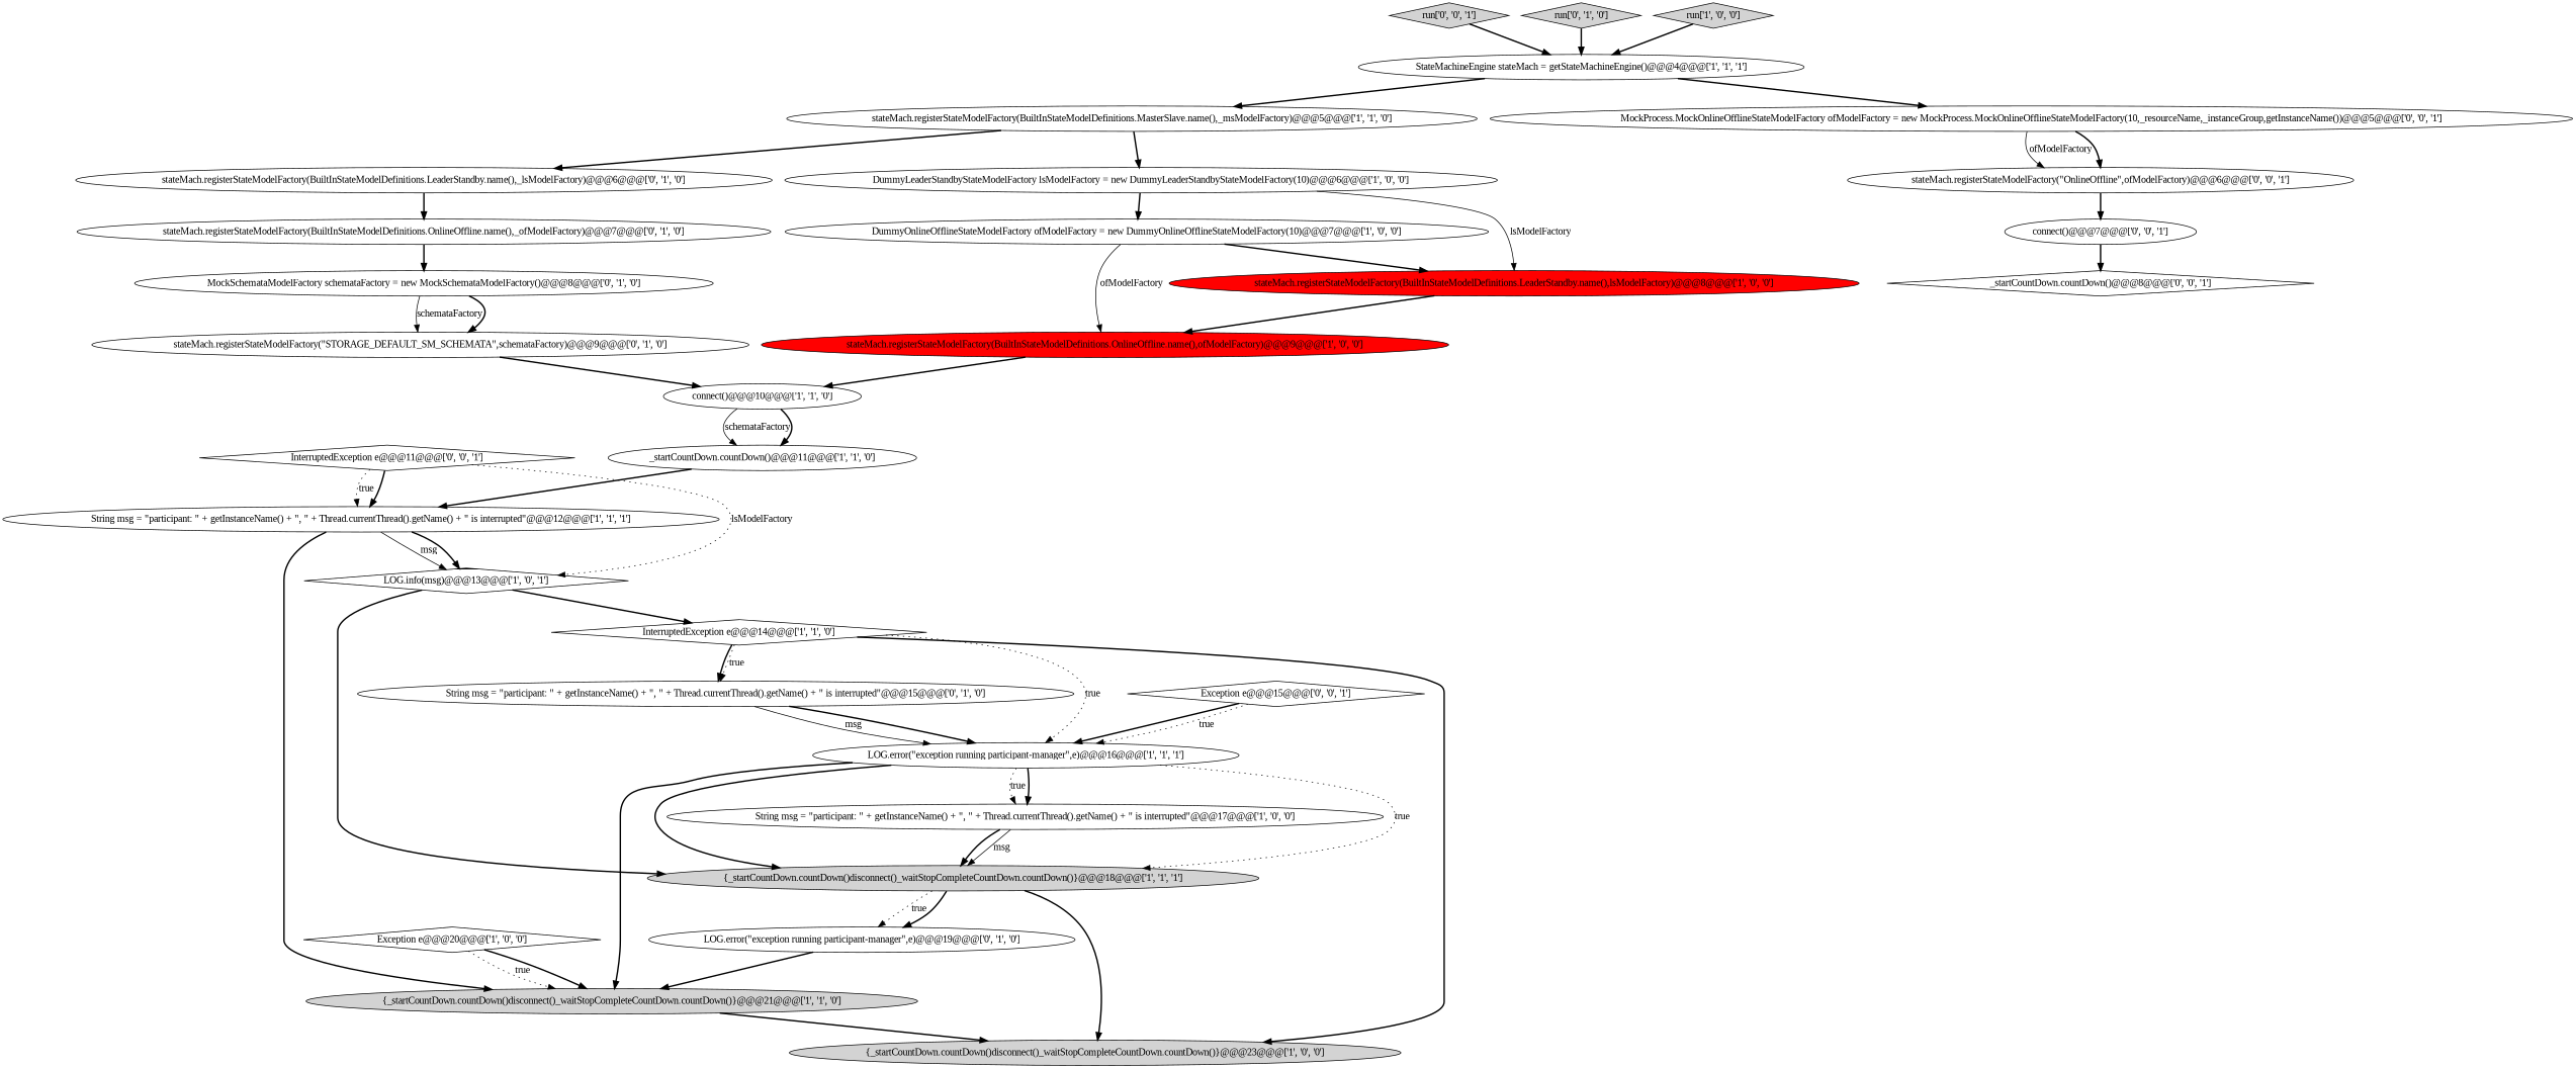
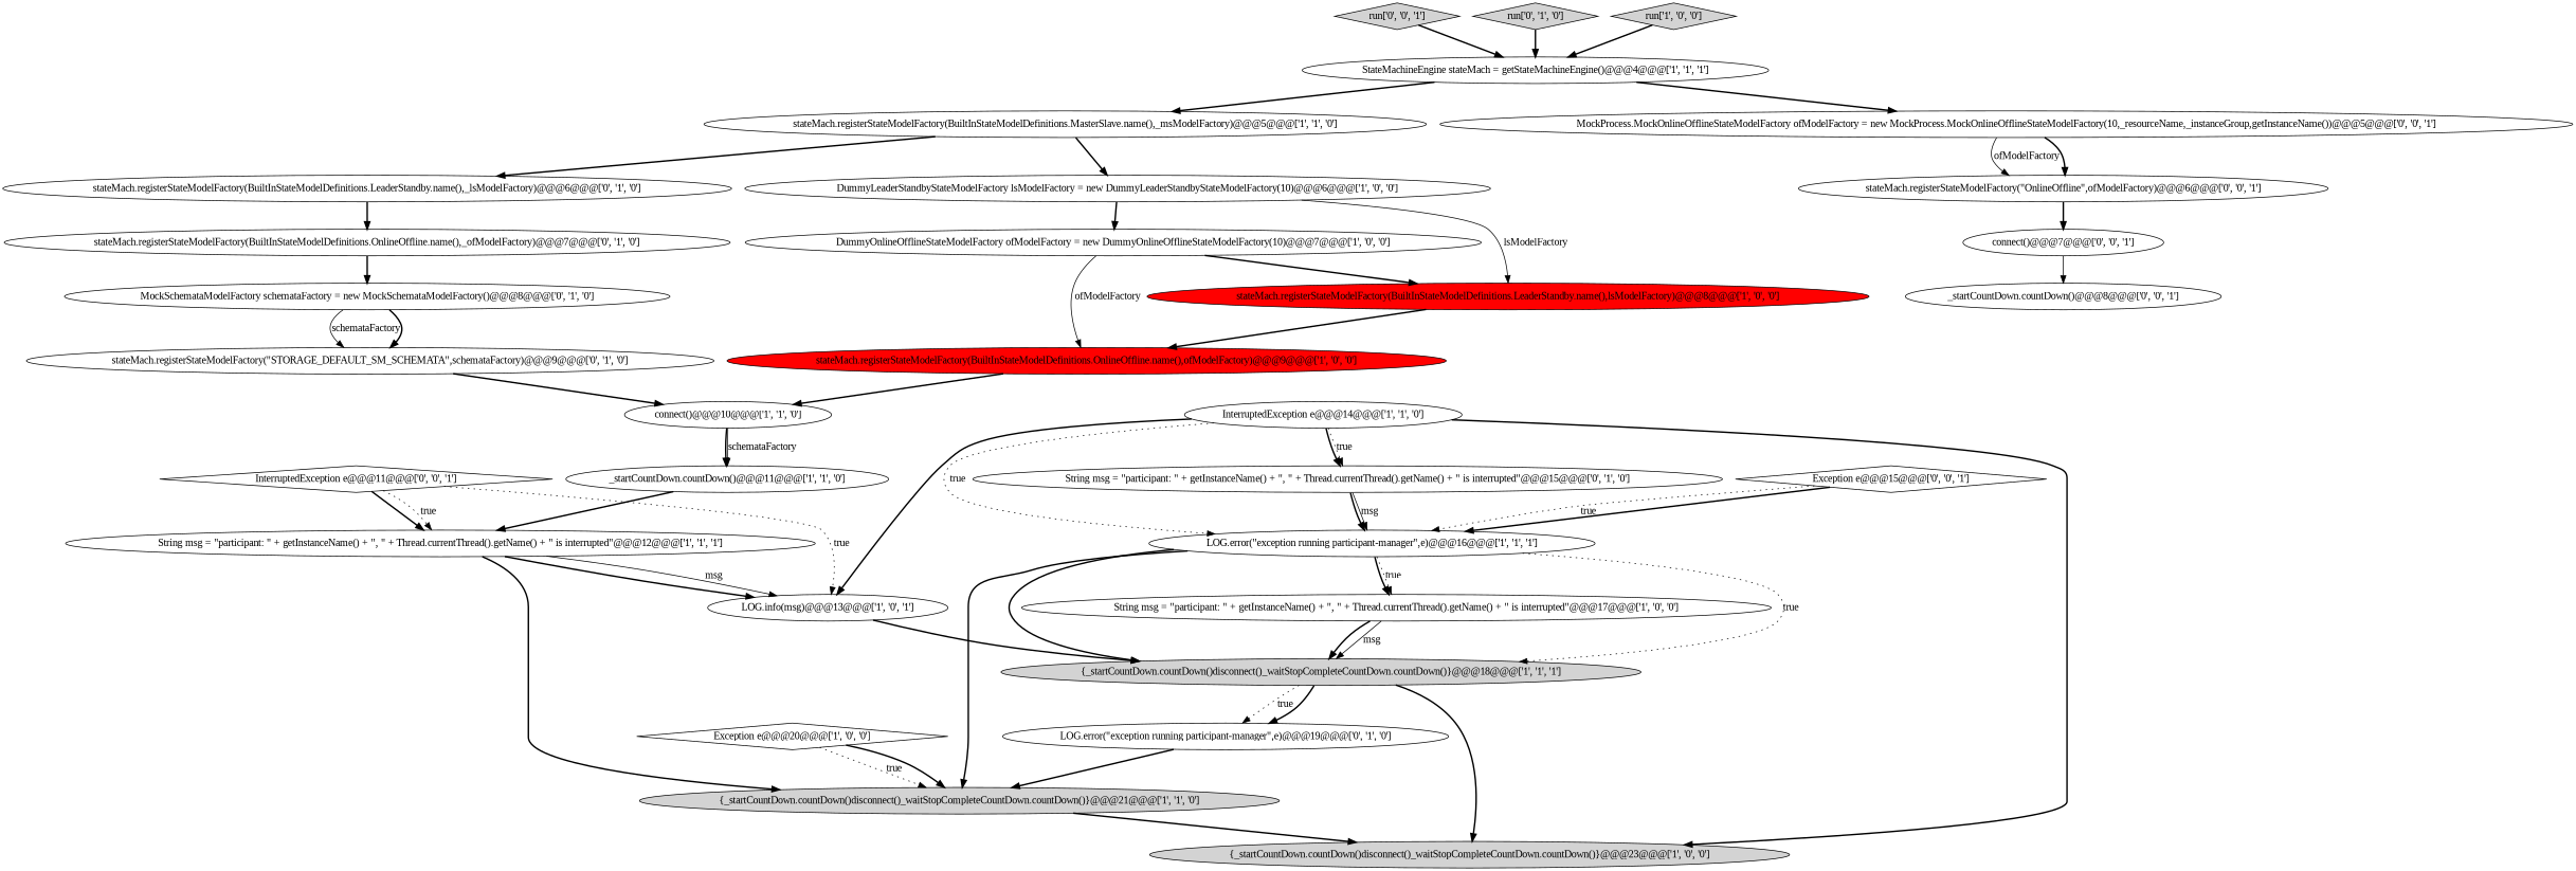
  digraph {
    fontname="Liberation Serif"
    node [fillcolor=white fontname="Liberation Serif" shape=ellipse style=filled]
    edge [fontname="Liberation Serif" style=bold]
    n1 [label="String msg = \"participant: \" + getInstanceName() + \", \" + Thread.currentThread().getName() + \" is interrupted\"@@@17@@@['1', '0', '0']"]
    n2 [fillcolor=lightgray label="{_startCountDown.countDown()disconnect()_waitStopCompleteCountDown.countDown()}@@@18@@@['1', '1', '1']"]
    n3 [fillcolor=lightgray label="{_startCountDown.countDown()disconnect()_waitStopCompleteCountDown.countDown()}@@@23@@@['1', '0', '0']"]
    n4 [label="LOG.error(\"exception running participant-manager\",e)@@@19@@@['0', '1', '0']"]
    n5 [label="stateMach.registerStateModelFactory(BuiltInStateModelDefinitions.OnlineOffline.name(),_ofModelFactory)@@@7@@@['0', '1', '0']"]
    n6 [label="MockSchemataModelFactory schemataFactory = new MockSchemataModelFactory()@@@8@@@['0', '1', '0']"]
    n7 [label="stateMach.registerStateModelFactory(\"STORAGE_DEFAULT_SM_SCHEMATA\",schemataFactory)@@@9@@@['0', '1', '0']"]
    n8 [label="connect()@@@7@@@['0', '0', '1']"]
-   n9 [label="_startCountDown.countDown()@@@8@@@['0', '0', '1']" shape=diamond]
+   n9 [label="_startCountDown.countDown()@@@8@@@['0', '0', '1']"]
    n10 [label="String msg = \"participant: \" + getInstanceName() + \", \" + Thread.currentThread().getName() + \" is interrupted\"@@@12@@@['1', '1', '1']"]
-   n11 [label="LOG.info(msg)@@@13@@@['1', '0', '1']" shape=diamond]
+   n11 [label="LOG.info(msg)@@@13@@@['1', '0', '1']"]
    n12 [fillcolor=lightgray label="{_startCountDown.countDown()disconnect()_waitStopCompleteCountDown.countDown()}@@@21@@@['1', '1', '0']"]
-   n13 [label="InterruptedException e@@@14@@@['1', '1', '0']" shape=diamond]
+   n13 [label="InterruptedException e@@@14@@@['1', '1', '0']"]
    n14 [label="Exception e@@@20@@@['1', '0', '0']" shape=diamond]
    n15 [label="DummyOnlineOfflineStateModelFactory ofModelFactory = new DummyOnlineOfflineStateModelFactory(10)@@@7@@@['1', '0', '0']"]
    n16 [fillcolor=red label="stateMach.registerStateModelFactory(BuiltInStateModelDefinitions.OnlineOffline.name(),ofModelFactory)@@@9@@@['1', '0', '0']"]
    n17 [fillcolor=red label="stateMach.registerStateModelFactory(BuiltInStateModelDefinitions.LeaderStandby.name(),lsModelFactory)@@@8@@@['1', '0', '0']"]
    n18 [label="connect()@@@10@@@['1', '1', '0']"]
    n19 [label="LOG.error(\"exception running participant-manager\",e)@@@16@@@['1', '1', '1']"]
    n20 [label="String msg = \"participant: \" + getInstanceName() + \", \" + Thread.currentThread().getName() + \" is interrupted\"@@@15@@@['0', '1', '0']"]
    n21 [label="MockProcess.MockOnlineOfflineStateModelFactory ofModelFactory = new MockProcess.MockOnlineOfflineStateModelFactory(10,_resourceName,_instanceGroup,getInstanceName())@@@5@@@['0', '0', '1']"]
    n22 [label="stateMach.registerStateModelFactory(\"OnlineOffline\",ofModelFactory)@@@6@@@['0', '0', '1']"]
    n23 [label="_startCountDown.countDown()@@@11@@@['1', '1', '0']"]
    n24 [fillcolor=lightgray label="run['0', '0', '1']" shape=diamond]
    n25 [label="StateMachineEngine stateMach = getStateMachineEngine()@@@4@@@['1', '1', '1']"]
    n26 [label="stateMach.registerStateModelFactory(BuiltInStateModelDefinitions.MasterSlave.name(),_msModelFactory)@@@5@@@['1', '1', '0']"]
    n27 [fillcolor=lightgray label="run['0', '1', '0']" shape=diamond]
    n28 [label="DummyLeaderStandbyStateModelFactory lsModelFactory = new DummyLeaderStandbyStateModelFactory(10)@@@6@@@['1', '0', '0']"]
    n29 [label="stateMach.registerStateModelFactory(BuiltInStateModelDefinitions.LeaderStandby.name(),_lsModelFactory)@@@6@@@['0', '1', '0']"]
    n30 [label="Exception e@@@15@@@['0', '0', '1']" shape=diamond]
    n31 [label="InterruptedException e@@@11@@@['0', '0', '1']" shape=diamond]
    n32 [fillcolor=lightgray label="run['1', '0', '0']" shape=diamond]
    n1 -> n2 [label=msg style=solid]
    n1 -> n2
    n2 -> n3
    n2 -> n4 [label=true style=dotted]
    n2 -> n4
    n4 -> n12
    n5 -> n6
    n6 -> n7 [label=schemataFactory style=solid]
    n6 -> n7
    n7 -> n18
-   n8 -> n9
+   n8 -> n9 [style=solid]
    n10 -> n11 [label=msg style=solid]
    n10 -> n11
    n10 -> n12
    n11 -> n2
-   n11 -> n13
+   n13 -> n11
    n12 -> n3
    n13 -> n3
    n13 -> n19 [label=true style=dotted]
    n13 -> n20
    n13 -> n20 [label=true style=dotted]
    n14 -> n12 [label=true style=dotted]
    n14 -> n12
    n15 -> n16 [label=ofModelFactory style=solid]
    n15 -> n17
    n16 -> n18
    n17 -> n16
    n18 -> n23 [label=schemataFactory style=solid]
    n18 -> n23
    n19 -> n1
    n19 -> n1 [label=true style=dotted]
    n19 -> n2
    n19 -> n2 [label=true style=dotted]
    n19 -> n12
    n20 -> n19 [label=msg style=solid]
    n20 -> n19
    n21 -> n22 [label=ofModelFactory style=solid]
    n21 -> n22
    n22 -> n8
    n23 -> n10
    n24 -> n25
    n25 -> n21
    n25 -> n26
    n26 -> n28
    n26 -> n29
    n27 -> n25
    n28 -> n15
    n28 -> n17 [label=lsModelFactory style=solid]
    n29 -> n5
    n30 -> n19
    n30 -> n19 [label=true style=dotted]
    n31 -> n10
    n31 -> n10 [label=true style=dotted]
-   n31 -> n11 [label=lsModelFactory style=dotted]
+   n31 -> n11 [label=true style=dotted]
    n32 -> n25
  }
